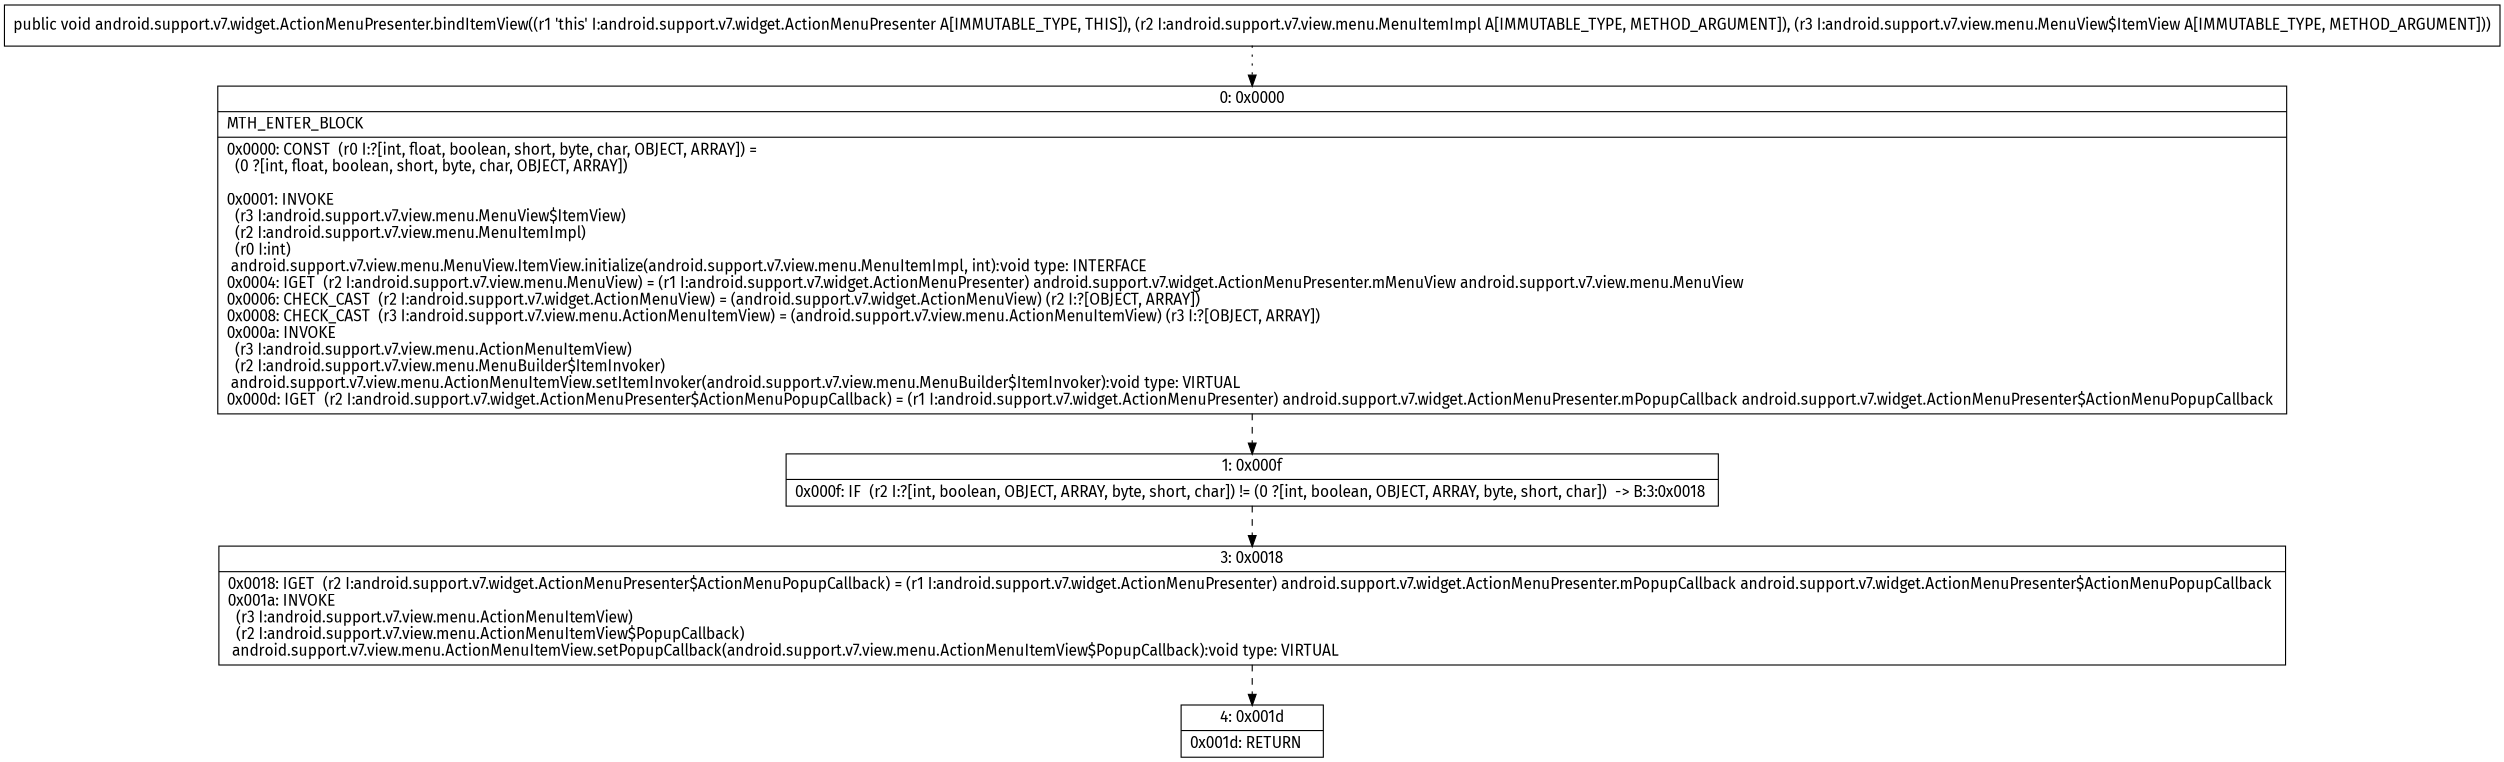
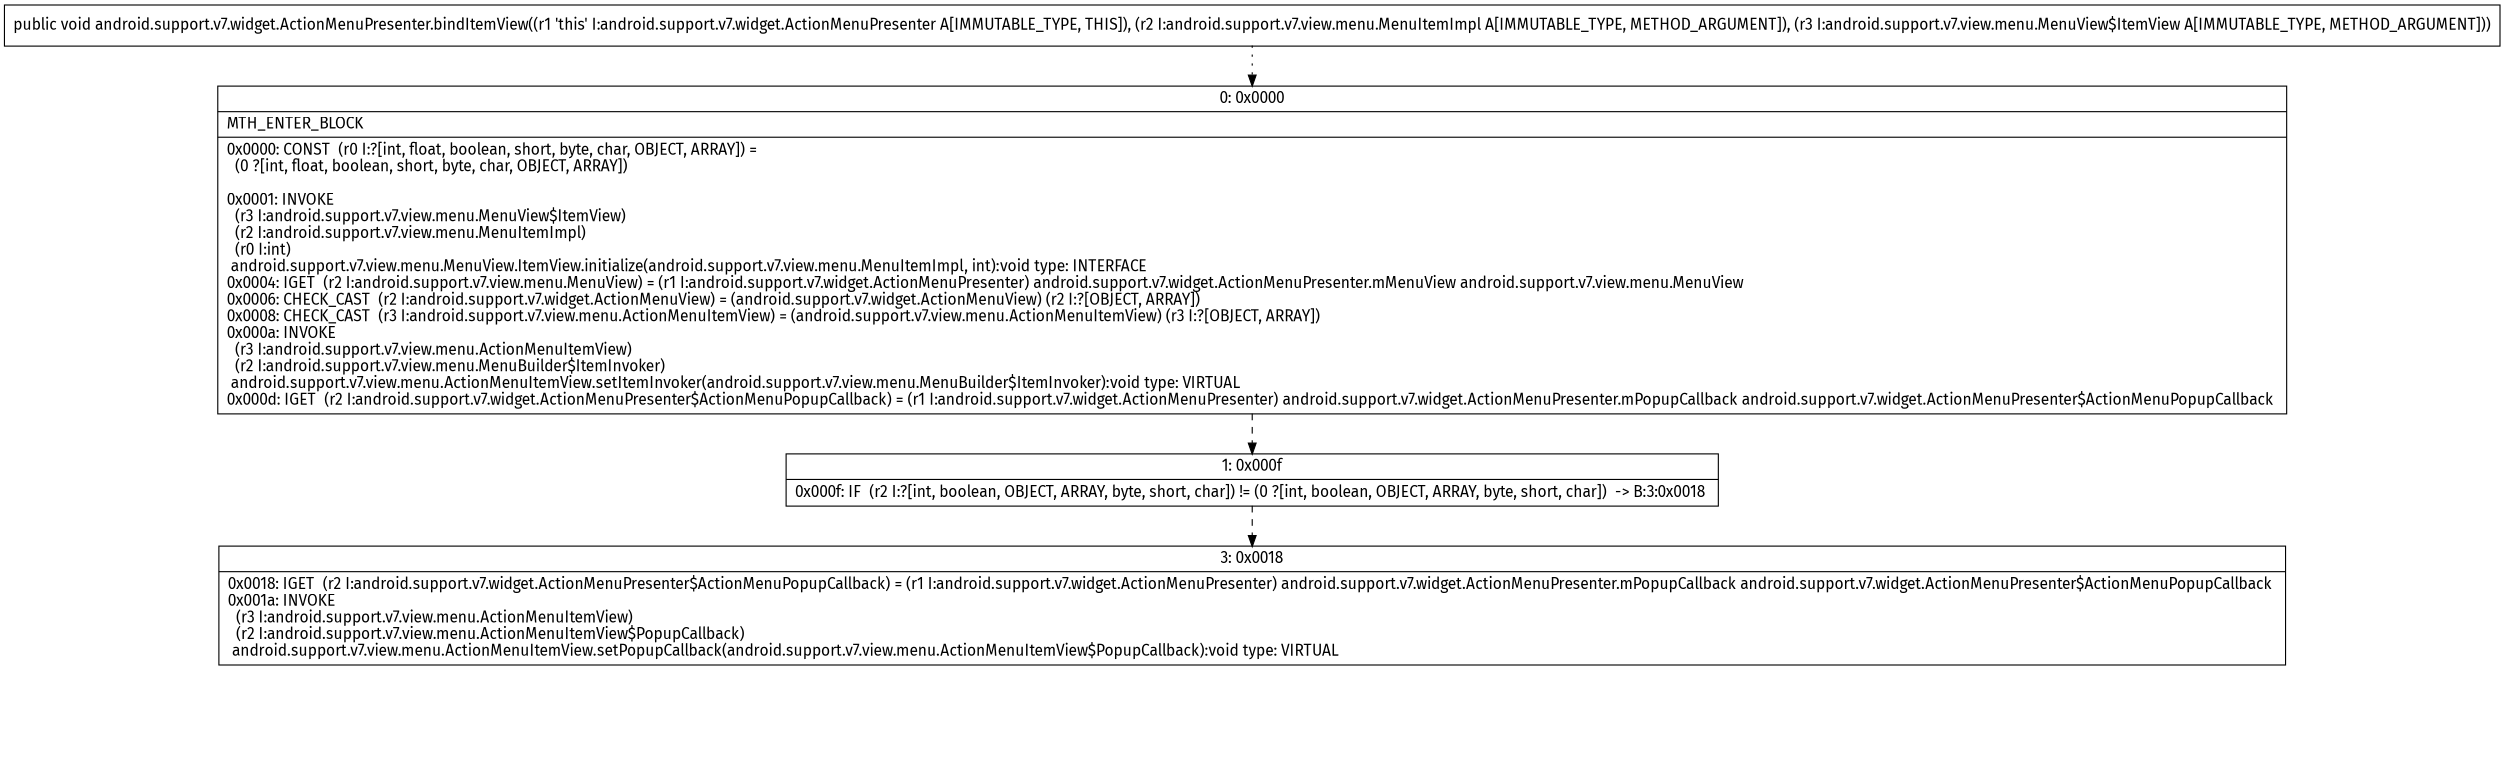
  digraph {
    fontname="Fira Sans"
    node [fontname="Fira Sans" shape=record]
    edge [fontname="Fira Sans" style=dashed]
    n1 [label="{0\:\ 0x0000|MTH_ENTER_BLOCK\l|0x0000: CONST  (r0 I:?[int, float, boolean, short, byte, char, OBJECT, ARRAY]) = \l  (0 ?[int, float, boolean, short, byte, char, OBJECT, ARRAY])\l \l0x0001: INVOKE  \l  (r3 I:android.support.v7.view.menu.MenuView$ItemView)\l  (r2 I:android.support.v7.view.menu.MenuItemImpl)\l  (r0 I:int)\l android.support.v7.view.menu.MenuView.ItemView.initialize(android.support.v7.view.menu.MenuItemImpl, int):void type: INTERFACE \l0x0004: IGET  (r2 I:android.support.v7.view.menu.MenuView) = (r1 I:android.support.v7.widget.ActionMenuPresenter) android.support.v7.widget.ActionMenuPresenter.mMenuView android.support.v7.view.menu.MenuView \l0x0006: CHECK_CAST  (r2 I:android.support.v7.widget.ActionMenuView) = (android.support.v7.widget.ActionMenuView) (r2 I:?[OBJECT, ARRAY]) \l0x0008: CHECK_CAST  (r3 I:android.support.v7.view.menu.ActionMenuItemView) = (android.support.v7.view.menu.ActionMenuItemView) (r3 I:?[OBJECT, ARRAY]) \l0x000a: INVOKE  \l  (r3 I:android.support.v7.view.menu.ActionMenuItemView)\l  (r2 I:android.support.v7.view.menu.MenuBuilder$ItemInvoker)\l android.support.v7.view.menu.ActionMenuItemView.setItemInvoker(android.support.v7.view.menu.MenuBuilder$ItemInvoker):void type: VIRTUAL \l0x000d: IGET  (r2 I:android.support.v7.widget.ActionMenuPresenter$ActionMenuPopupCallback) = (r1 I:android.support.v7.widget.ActionMenuPresenter) android.support.v7.widget.ActionMenuPresenter.mPopupCallback android.support.v7.widget.ActionMenuPresenter$ActionMenuPopupCallback \l}"]
    n2 [label="{1\:\ 0x000f|0x000f: IF  (r2 I:?[int, boolean, OBJECT, ARRAY, byte, short, char]) != (0 ?[int, boolean, OBJECT, ARRAY, byte, short, char])  \-\> B:3:0x0018 \l}"]
    n3 [label="{3\:\ 0x0018|0x0018: IGET  (r2 I:android.support.v7.widget.ActionMenuPresenter$ActionMenuPopupCallback) = (r1 I:android.support.v7.widget.ActionMenuPresenter) android.support.v7.widget.ActionMenuPresenter.mPopupCallback android.support.v7.widget.ActionMenuPresenter$ActionMenuPopupCallback \l0x001a: INVOKE  \l  (r3 I:android.support.v7.view.menu.ActionMenuItemView)\l  (r2 I:android.support.v7.view.menu.ActionMenuItemView$PopupCallback)\l android.support.v7.view.menu.ActionMenuItemView.setPopupCallback(android.support.v7.view.menu.ActionMenuItemView$PopupCallback):void type: VIRTUAL \l}"]
-   n4 [label="{4\:\ 0x001d|0x001d: RETURN   \l}"]
    n5 [label="{public void android.support.v7.widget.ActionMenuPresenter.bindItemView((r1 'this' I:android.support.v7.widget.ActionMenuPresenter A[IMMUTABLE_TYPE, THIS]), (r2 I:android.support.v7.view.menu.MenuItemImpl A[IMMUTABLE_TYPE, METHOD_ARGUMENT]), (r3 I:android.support.v7.view.menu.MenuView$ItemView A[IMMUTABLE_TYPE, METHOD_ARGUMENT])) }"]
    n1 -> n2
    n2 -> n3
-   n3 -> n4
    n5 -> n1 [style=dotted]
  }
